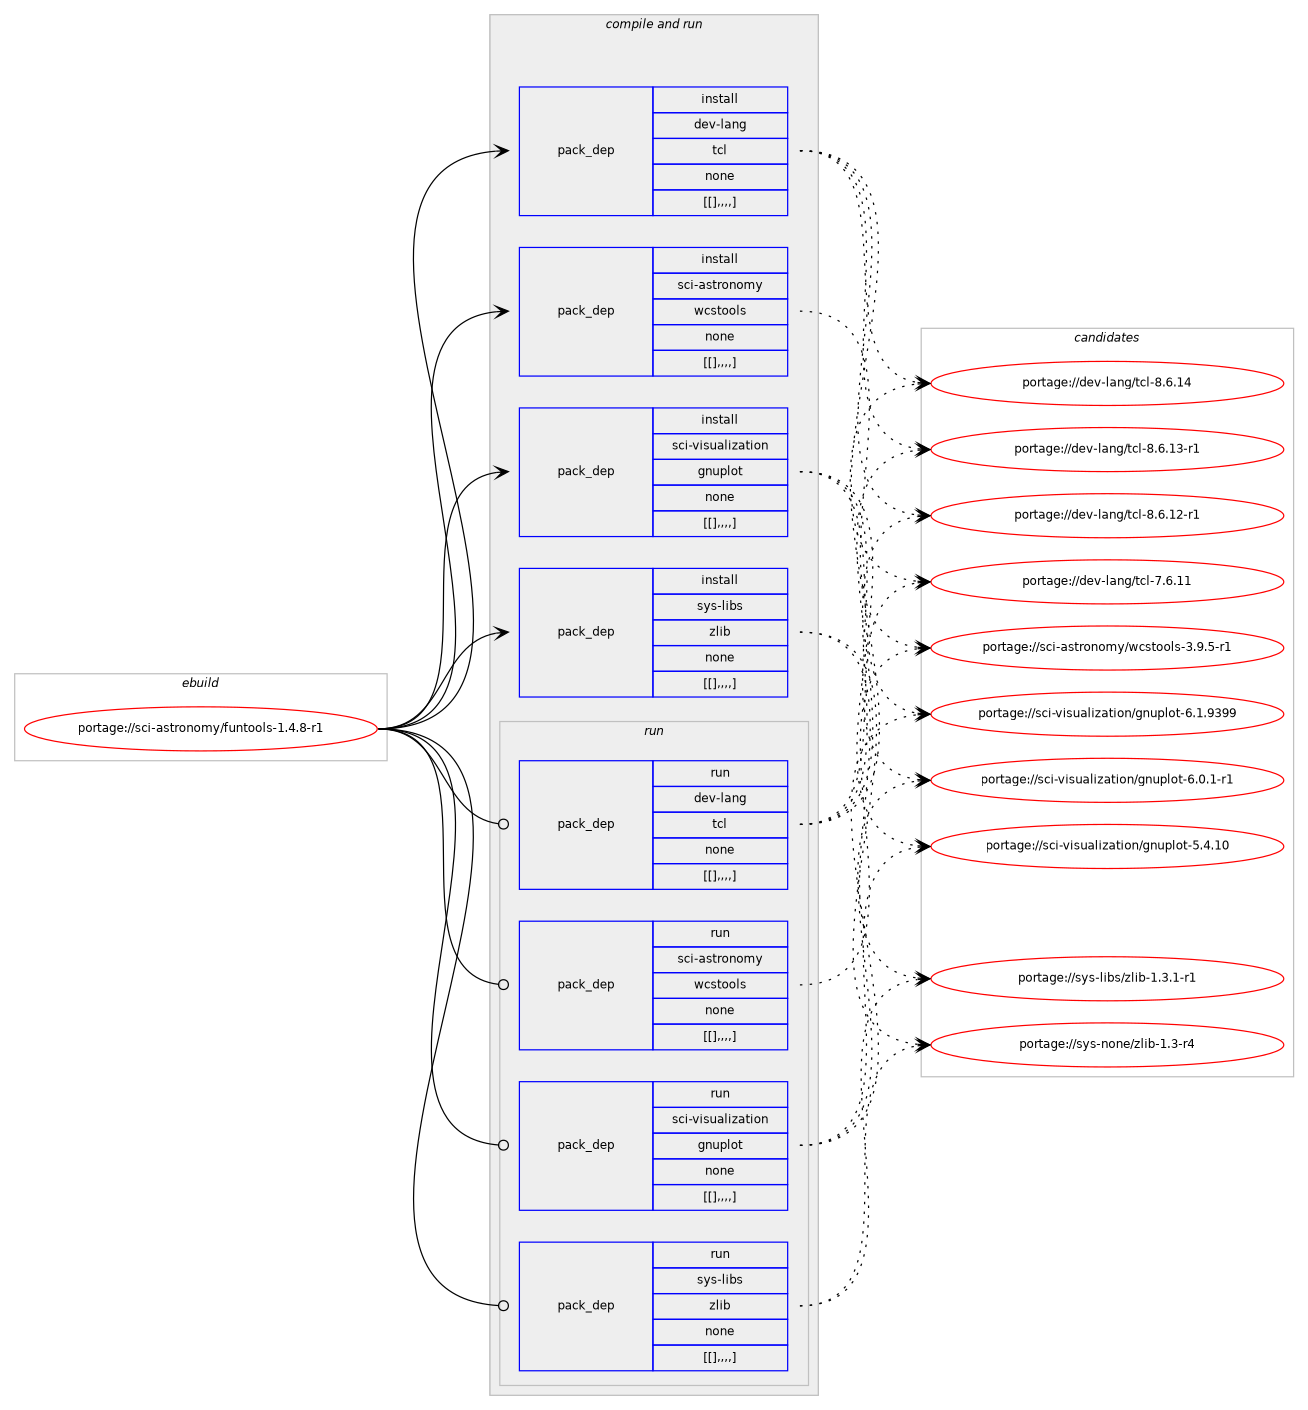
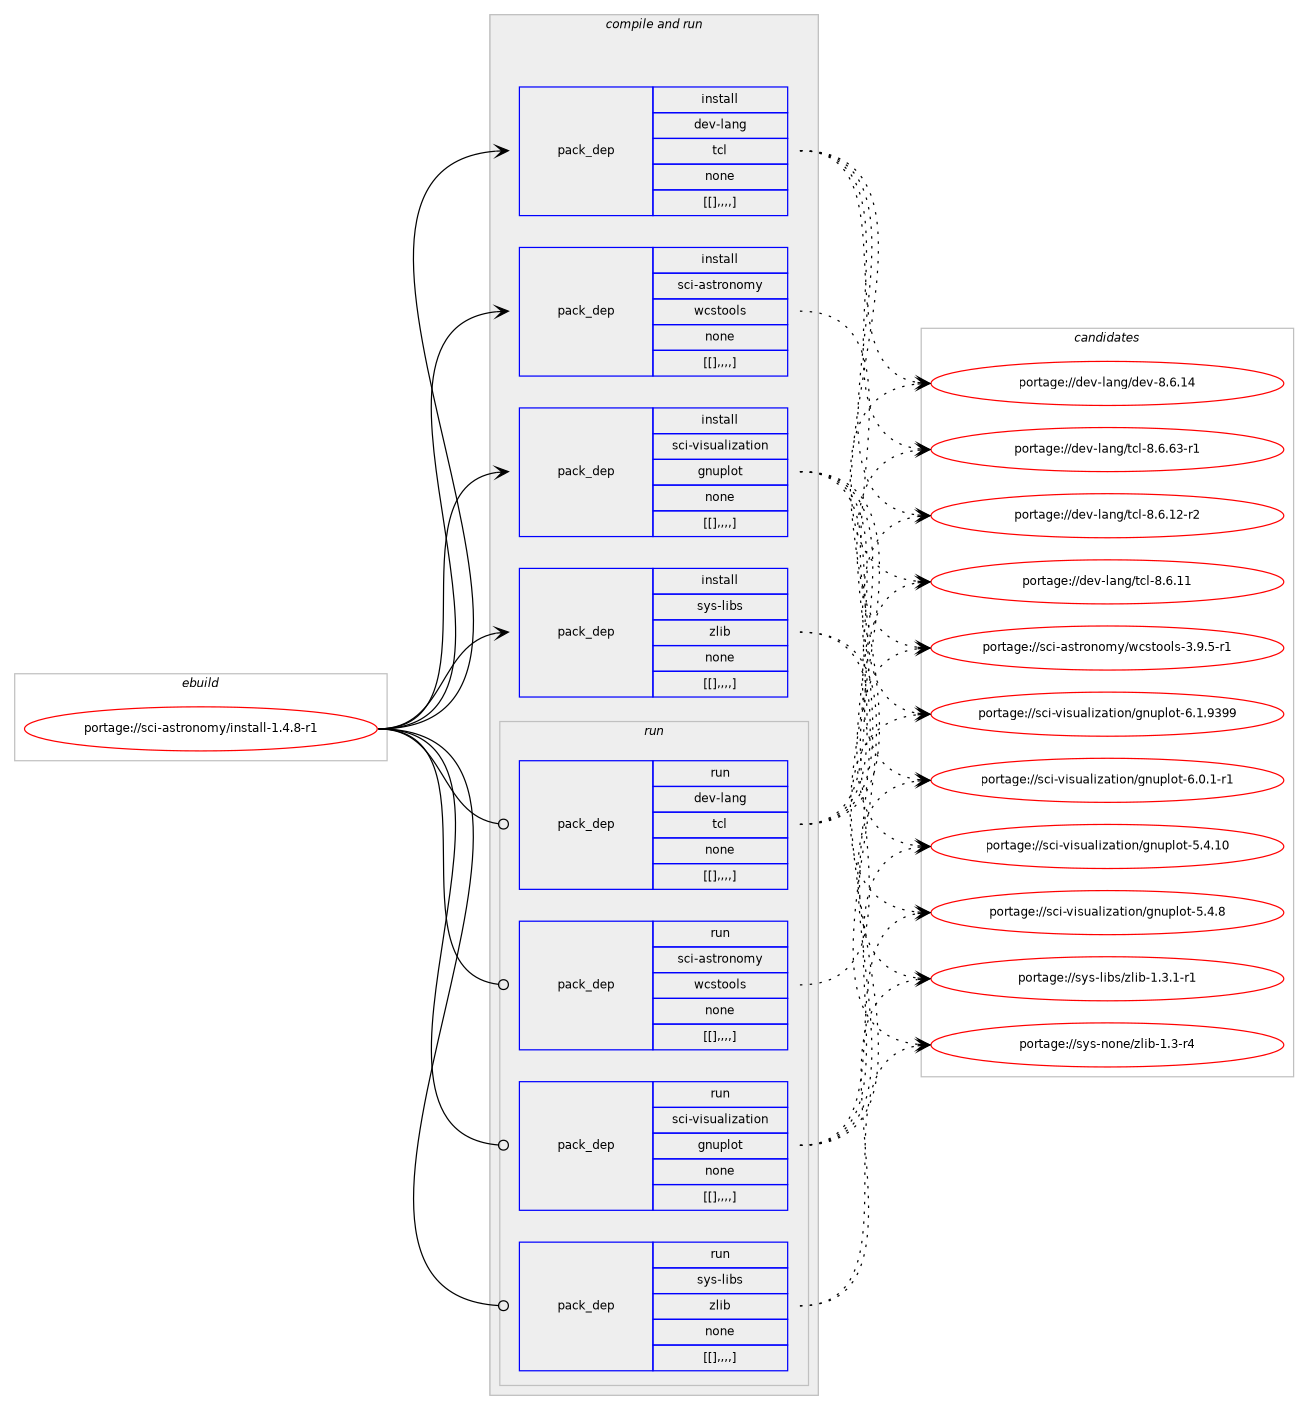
  digraph {
    compound=true
    concentrate=true
    fontname="DejaVu Sans"
    fontsize=10
    newrank=true
    rankdir=LR
    ranksep=1.5
    node [color=red fontname="DejaVu Sans" fontsize=10]
    edge [arrowhead=vee fontname="DejaVu Sans" headport=w style=dotted tailport=e weight=100]
-   n1 [label="portage://sci-astronomy/funtools-1.4.8-r1" width=4]
+   n1 [label="portage://sci-astronomy/install-1.4.8-r1" width=4]
    n2 [color=blue label=<<TABLE BORDER="0" CELLBORDER="1" CELLSPACING="0" CELLPADDING="4" WIDTH="220"><TR><TD ROWSPAN="6" CELLPADDING="30">pack_dep</TD></TR><TR><TD WIDTH="110">install</TD></TR><TR><TD>dev-lang</TD></TR><TR><TD>tcl</TD></TR><TR><TD>none</TD></TR><TR><TD>[[],,,,]</TD></TR></TABLE>> shape=none]
    n3 [color=blue label=<<TABLE BORDER="0" CELLBORDER="1" CELLSPACING="0" CELLPADDING="4" WIDTH="220"><TR><TD ROWSPAN="6" CELLPADDING="30">pack_dep</TD></TR><TR><TD WIDTH="110">install</TD></TR><TR><TD>sci-astronomy</TD></TR><TR><TD>wcstools</TD></TR><TR><TD>none</TD></TR><TR><TD>[[],,,,]</TD></TR></TABLE>> shape=none]
    n4 [color=blue label=<<TABLE BORDER="0" CELLBORDER="1" CELLSPACING="0" CELLPADDING="4" WIDTH="220"><TR><TD ROWSPAN="6" CELLPADDING="30">pack_dep</TD></TR><TR><TD WIDTH="110">install</TD></TR><TR><TD>sci-visualization</TD></TR><TR><TD>gnuplot</TD></TR><TR><TD>none</TD></TR><TR><TD>[[],,,,]</TD></TR></TABLE>> shape=none]
    n5 [color=blue label=<<TABLE BORDER="0" CELLBORDER="1" CELLSPACING="0" CELLPADDING="4" WIDTH="220"><TR><TD ROWSPAN="6" CELLPADDING="30">pack_dep</TD></TR><TR><TD WIDTH="110">install</TD></TR><TR><TD>sys-libs</TD></TR><TR><TD>zlib</TD></TR><TR><TD>none</TD></TR><TR><TD>[[],,,,]</TD></TR></TABLE>> shape=none]
    n6 [color=blue label=<<TABLE BORDER="0" CELLBORDER="1" CELLSPACING="0" CELLPADDING="4" WIDTH="220"><TR><TD ROWSPAN="6" CELLPADDING="30">pack_dep</TD></TR><TR><TD WIDTH="110">run</TD></TR><TR><TD>dev-lang</TD></TR><TR><TD>tcl</TD></TR><TR><TD>none</TD></TR><TR><TD>[[],,,,]</TD></TR></TABLE>> shape=none]
    n7 [color=blue label=<<TABLE BORDER="0" CELLBORDER="1" CELLSPACING="0" CELLPADDING="4" WIDTH="220"><TR><TD ROWSPAN="6" CELLPADDING="30">pack_dep</TD></TR><TR><TD WIDTH="110">run</TD></TR><TR><TD>sci-astronomy</TD></TR><TR><TD>wcstools</TD></TR><TR><TD>none</TD></TR><TR><TD>[[],,,,]</TD></TR></TABLE>> shape=none]
    n8 [color=blue label=<<TABLE BORDER="0" CELLBORDER="1" CELLSPACING="0" CELLPADDING="4" WIDTH="220"><TR><TD ROWSPAN="6" CELLPADDING="30">pack_dep</TD></TR><TR><TD WIDTH="110">run</TD></TR><TR><TD>sci-visualization</TD></TR><TR><TD>gnuplot</TD></TR><TR><TD>none</TD></TR><TR><TD>[[],,,,]</TD></TR></TABLE>> shape=none]
    n9 [color=blue label=<<TABLE BORDER="0" CELLBORDER="1" CELLSPACING="0" CELLPADDING="4" WIDTH="220"><TR><TD ROWSPAN="6" CELLPADDING="30">pack_dep</TD></TR><TR><TD WIDTH="110">run</TD></TR><TR><TD>sys-libs</TD></TR><TR><TD>zlib</TD></TR><TR><TD>none</TD></TR><TR><TD>[[],,,,]</TD></TR></TABLE>> shape=none]
-   n10 [label="portage://dev-lang/tcl-8.6.14" width=4]
-   n11 [label="portage://dev-lang/tcl-8.6.13-r1" width=4]
-   n12 [label="portage://dev-lang/tcl-8.6.12-r1" width=4]
-   n13 [label="portage://dev-lang/tcl-7.6.11" width=4]
+   n10 [label="portage://dev-lang/dev-8.6.14" width=4]
+   n11 [label="portage://dev-lang/tcl-8.6.63-r1" width=4]
+   n12 [label="portage://dev-lang/tcl-8.6.12-r2" width=4]
+   n13 [label="portage://dev-lang/tcl-8.6.11" width=4]
    n14 [label="portage://sci-astronomy/wcstools-3.9.5-r1" width=4]
    n15 [label="portage://sci-visualization/gnuplot-6.1.9399" width=4]
    n16 [label="portage://sci-visualization/gnuplot-6.0.1-r1" width=4]
    n17 [label="portage://sci-visualization/gnuplot-5.4.10" width=4]
+   n18 [label="portage://sci-visualization/gnuplot-5.4.8" width=4]
    n19 [label="portage://sys-libs/zlib-1.3.1-r1" width=4]
    n20 [label="portage://sys-none/zlib-1.3-r4" width=4]
    subgraph cluster_1 {
      color=gray
      label=<<i>ebuild</i>>
      n1
    }
    subgraph cluster_2 {
      color=gray
      label=<<i>dependencies</i>>
      subgraph cluster_3 {
        color=gray
        fillcolor="#eeeeee"
        label=<<i>compile</i>>
        style=filled
        subgraph sub_4 {
          color=gray
          fillcolor="#eeeeee"
          label=<<i>compile</i>>
          style=filled
          n2
        }
        subgraph sub_5 {
          color=gray
          fillcolor="#eeeeee"
          label=<<i>compile</i>>
          style=filled
          n3
        }
        subgraph sub_6 {
          color=gray
          fillcolor="#eeeeee"
          label=<<i>compile</i>>
          style=filled
          n4
        }
        subgraph sub_7 {
          color=gray
          fillcolor="#eeeeee"
          label=<<i>compile</i>>
          style=filled
          n5
        }
      }
      subgraph cluster_8 {
        color=gray
        fillcolor="#eeeeee"
        label=<<i>compile and run</i>>
        style=filled
      }
      subgraph cluster_9 {
        color=gray
        fillcolor="#eeeeee"
        label=<<i>run</i>>
        style=filled
        subgraph sub_10 {
          color=gray
          fillcolor="#eeeeee"
          label=<<i>run</i>>
          style=filled
          n6
        }
        subgraph sub_11 {
          color=gray
          fillcolor="#eeeeee"
          label=<<i>run</i>>
          style=filled
          n7
        }
        subgraph sub_12 {
          color=gray
          fillcolor="#eeeeee"
          label=<<i>run</i>>
          style=filled
          n8
        }
        subgraph sub_13 {
          color=gray
          fillcolor="#eeeeee"
          label=<<i>run</i>>
          style=filled
          n9
        }
      }
    }
    subgraph cluster_14 {
      color=gray
      label=<<i>candidates</i>>
      rank=same
      subgraph sub_15 {
        color=black
        label=<<i>candidates</i>>
        nodesep=1
        rank=same
        n10
        n11
        n12
        n13
      }
      subgraph sub_16 {
        color=black
        label=<<i>candidates</i>>
        nodesep=1
        rank=same
        n14
      }
      subgraph sub_17 {
        color=black
        label=<<i>candidates</i>>
        nodesep=1
        rank=same
        n15
        n16
        n17
+       n18
      }
      subgraph sub_18 {
        color=black
        label=<<i>candidates</i>>
        nodesep=1
        rank=same
        n19
        n20
      }
      subgraph sub_19 {
        color=black
        label=<<i>candidates</i>>
        nodesep=1
        rank=same
        n10
        n11
        n12
        n13
      }
      subgraph sub_20 {
        color=black
        label=<<i>candidates</i>>
        nodesep=1
        rank=same
        n14
      }
      subgraph sub_21 {
        color=black
        label=<<i>candidates</i>>
        nodesep=1
        rank=same
        n15
        n16
        n17
+       n18
      }
      subgraph sub_22 {
        color=black
        label=<<i>candidates</i>>
        nodesep=1
        rank=same
        n19
        n20
      }
    }
    n1 -> n2 [style=solid weight=20]
    n1 -> n3 [style=solid weight=20]
    n1 -> n4 [style=solid weight=20]
    n1 -> n5 [style=solid weight=20]
    n1 -> n6 [arrowhead=odot style=solid weight=20]
    n1 -> n7 [arrowhead=odot style=solid weight=20]
    n1 -> n8 [arrowhead=odot style=solid weight=20]
    n1 -> n9 [arrowhead=odot style=solid weight=20]
    n2 -> n10
    n2 -> n11
    n2 -> n12
    n2 -> n13
    n3 -> n14
    n4 -> n15
    n4 -> n16
    n4 -> n17
+   n4 -> n18
    n5 -> n19
    n5 -> n20
    n6 -> n10
    n6 -> n11
    n6 -> n12
    n6 -> n13
    n7 -> n14
    n8 -> n15
    n8 -> n16
    n8 -> n17
+   n8 -> n18
    n9 -> n19
    n9 -> n20
  }
